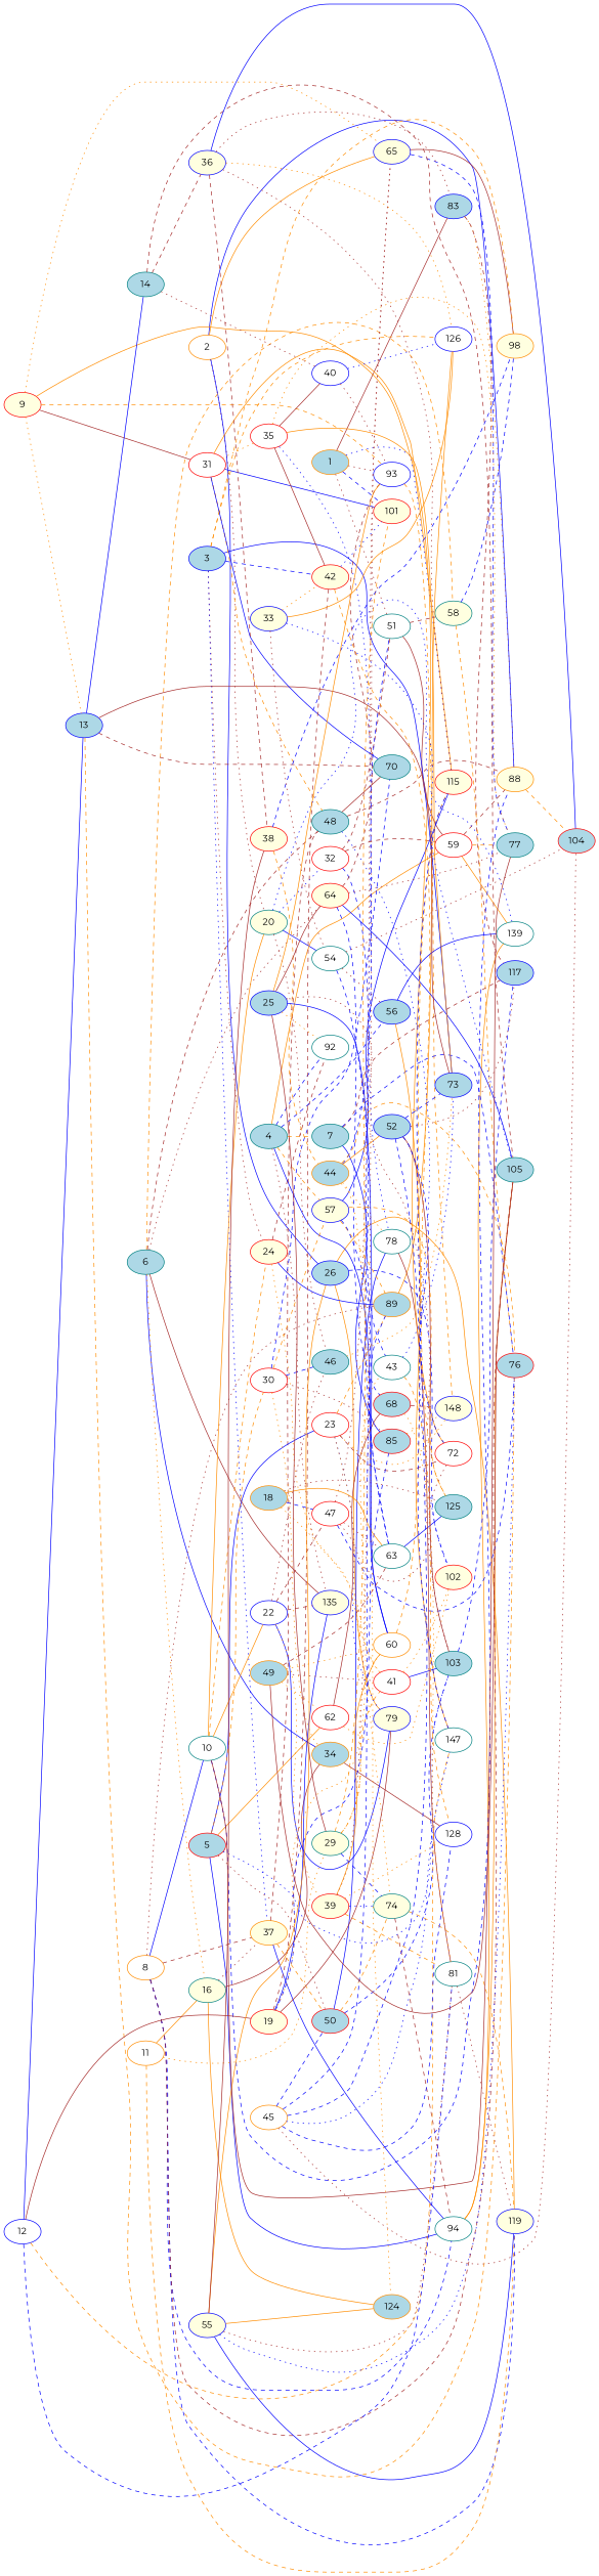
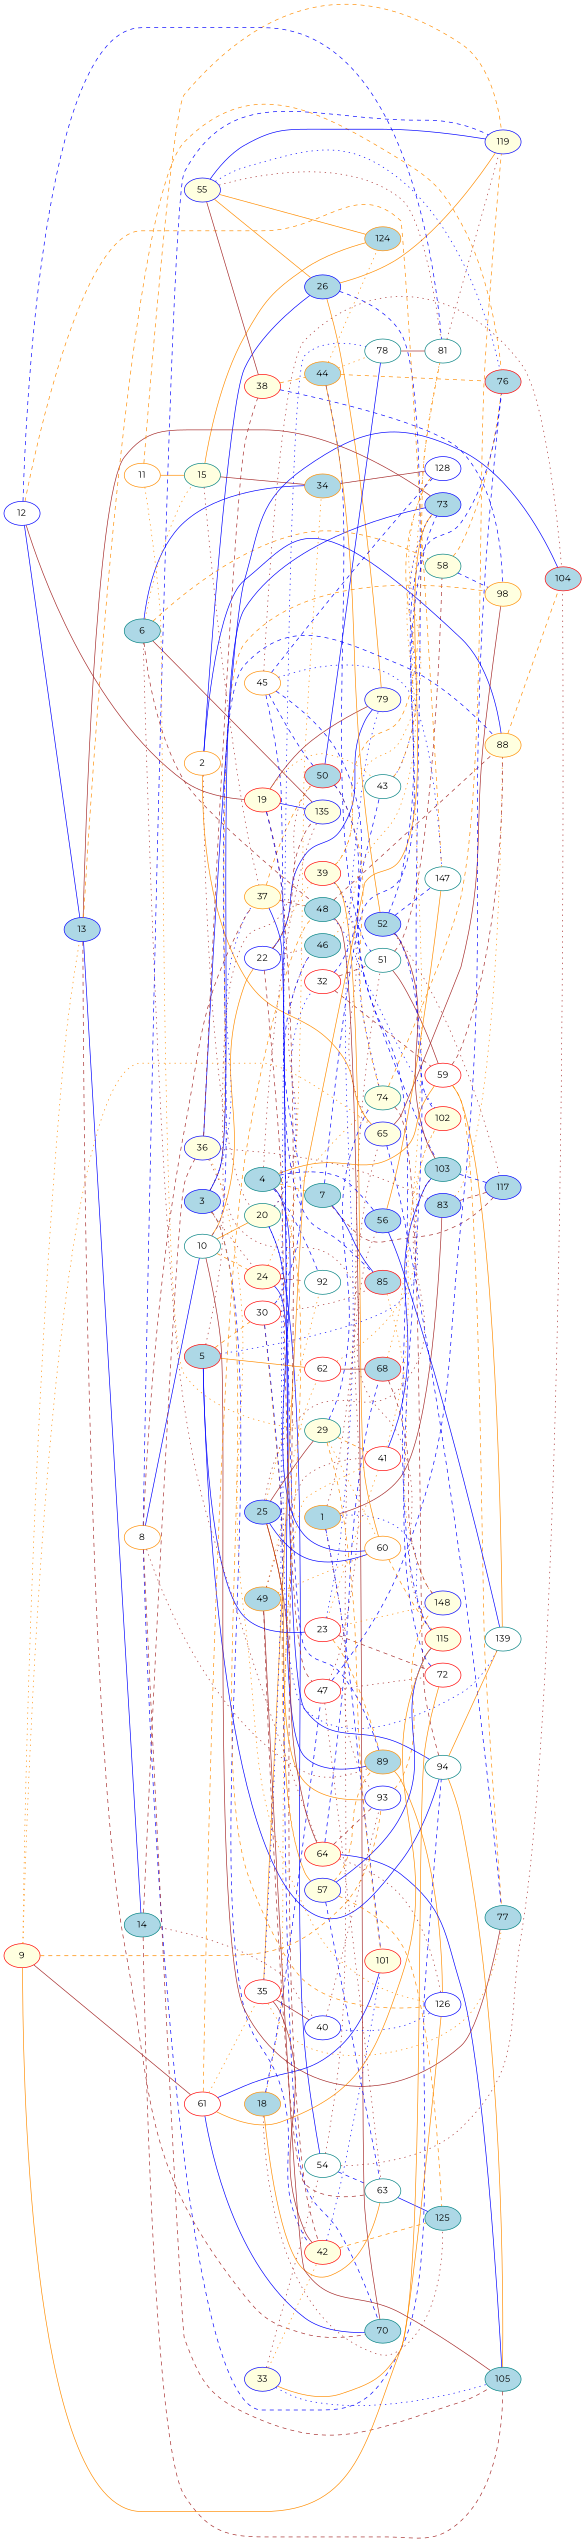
  graph {
    fontname=Montserrat
    rankdir=LR
    node [color=teal fillcolor=lightblue fontname=Montserrat style=filled]
    edge [color=darkorange fontname=Montserrat style=dashed]
    1 [color=darkorange super="+107"]
    51 [fillcolor=white super="+109"]
    83 [color=blue]
    93 [color=blue fillcolor=white super="+112"]
    101 [color=red fillcolor=lightyellow]
    115 [color=red fillcolor=lightyellow super="+120"]
    59 [color=red fillcolor=white super="+121"]
    58 [fillcolor=lightyellow]
    88 [color=darkorange fillcolor=lightyellow super="+141"]
    117 [color=blue]
    148 [color=blue fillcolor=lightyellow]
    20 [fillcolor=lightyellow super="+28"]
    32 [color=red fillcolor=white]
    46
    54 [fillcolor=white super="+61"]
    139 [fillcolor=white]
    2 [color=darkorange fillcolor=white]
    26 [color=blue super="+118"]
    65 [color=blue fillcolor=lightyellow super="+137"]
    119 [color=blue fillcolor=lightyellow super="+143"]
    79 [color=blue fillcolor=lightyellow]
    102 [color=red fillcolor=lightyellow]
    98 [color=darkorange fillcolor=lightyellow]
    77
    104 [color=red]
    3 [color=blue super="+138"]
    24 [color=red fillcolor=lightyellow super="+108"]
    37 [color=darkorange fillcolor=lightyellow super="+114"]
    42 [color=red fillcolor=lightyellow super="+75"]
    73 [color=blue super="+122"]
    126 [color=blue fillcolor=white super="+132"]
    92 [fillcolor=white]
    89 [color=darkorange super="+145"]
    74 [fillcolor=lightyellow super="+95"]
    50 [color=red super="+127"]
    94 [fillcolor=white super="+133"]
    48 [super="+87"]
    125
    4 [super="+71"]
    7
    56 [color=blue]
    57 [color=blue fillcolor=lightyellow super="+84"]
    60 [color=darkorange fillcolor=white super="+86"]
    135 [color=blue fillcolor=lightyellow]
    76 [color=red super="+130"]
    85 [color=red]
    147 [fillcolor=white]
    63 [fillcolor=white super="+144"]
    5 [color=red super="+110"]
    23 [color=red fillcolor=white super="+113"]
    30 [color=red fillcolor=white super="+80"]
    62 [color=red fillcolor=white]
    103 [super="+131"]
    72 [color=red fillcolor=white]
    41 [color=red fillcolor=white super="+111"]
    34 [color=darkorange]
    70
    78 [fillcolor=white]
    68 [color=red]
    105 [super="+106"]
    6 [super="+21"]
-   16 [fillcolor=lightyellow super="+27"]
+   16 [fillcolor=lightyellow super="+27" label=15]
    64 [color=red fillcolor=lightyellow super="+100"]
    124 [color=darkorange]
    128 [color=blue fillcolor=white]
    8 [color=darkorange fillcolor=white super="+91"]
    10 [fillcolor=white super="+123"]
    22 [color=blue fillcolor=white super="+146"]
    9 [color=red fillcolor=lightyellow super="+82"]
    13 [color=blue super="+134"]
-   31 [color=red fillcolor=white super="+140"]
+   31 [color=red fillcolor=white super="+140" label=61]
    14 [super="+142"]
    35 [color=red fillcolor=white super="+97"]
    47 [color=red fillcolor=white super="+55"]
    39 [color=red fillcolor=lightyellow super="+116"]
    11 [color=darkorange fillcolor=white]
    29 [fillcolor=lightyellow super="+90"]
    12 [color=blue fillcolor=white]
    19 [color=red fillcolor=lightyellow super="+66"]
    81 [fillcolor=white super="+129"]
    43 [fillcolor=white]
    36 [color=blue fillcolor=lightyellow super="+69"]
    40 [color=blue fillcolor=white super="+53"]
    38 [color=red fillcolor=lightyellow]
    n85 [color=blue fillcolor=lightyellow label=55 super="+17"]
    44 [color=darkorange super="+67"]
    18 [color=darkorange]
    25 [color=blue super="+96"]
    33 [color=blue fillcolor=lightyellow]
    52 [color=blue super="+136"]
    45 [color=darkorange fillcolor=white super="+99"]
    49 [color=darkorange]
    1 -- 51 [color=brown style=dotted weight=2]
    1 -- 83 [color=brown style=solid]
    1 -- 93 [color=brown style=dotted]
    1 -- 101 [color=blue]
    1 -- 115 [color=blue style=dotted]
    51 -- 59 [color=brown style=solid]
    51 -- 58 [color=brown]
    83 -- 88 [style=dotted]
    83 -- 117 [color=brown]
    93 -- 148
    59 -- 88 [color=brown]
    59 -- 139 [style=solid]
    59 -- 77
    58 -- 98 [color=blue]
    58 -- 76
    88 -- 104
    20 -- 32 [color=blue style=dotted]
    20 -- 46 [color=brown style=dotted]
    20 -- 54 [color=blue style=solid]
    20 -- 139 [color=blue style=dotted]
    32 -- 51 [color=brown]
    32 -- 59 [color=brown]
    32 -- 43 [color=blue]
    46 -- 73 [style=dotted]
    54 -- 104 [color=brown style=dotted]
    54 -- 56 [color=brown style=dotted]
    54 -- 63 [color=blue]
    2 -- 88 [color=blue style=solid]
    2 -- 20 [color=brown style=dotted]
    2 -- 26 [color=blue style=solid]
    2 -- 65 [style=solid]
    26 -- 119 [style=solid]
    26 -- 79 [style=solid]
    26 -- 102 [color=blue]
    65 -- 98 [color=brown style=solid]
    65 -- 77 [color=blue]
    3 -- 98
    3 -- 24 [color=brown style=dotted]
    3 -- 37 [color=blue style=dotted]
    3 -- 42 [color=blue]
    3 -- 73 [color=blue style=solid]
    3 -- 126
    24 -- 92 [color=brown weight=2]
    24 -- 89 [color=blue style=solid]
    24 -- 74 [style=dotted]
    37 -- 50
    37 -- 94 [color=blue style=solid]
    37 -- 48 [color=brown]
    42 -- 101 [color=blue style=dotted]
    42 -- 125
    89 -- 126 [style=solid]
    74 -- 119
    74 -- 94 [color=brown]
    50 -- 74
    50 -- 103 [color=blue]
    50 -- 78 [color=blue style=solid]
    94 -- 139 [style=solid]
    94 -- 105 [style=solid]
    48 -- 88 [color=brown]
    48 -- 102 [color=blue style=dotted]
    48 -- 70 [color=brown style=solid]
    4 -- 59 [style=solid]
    4 -- 92 [color=blue]
    4 -- 7
    4 -- 56 [color=blue]
    4 -- 57
    4 -- 60 [color=blue style=solid]
    4 -- 135 [color=brown style=dotted]
    7 -- 117 [color=brown]
    7 -- 76 [color=blue]
    7 -- 85 [color=blue style=solid]
    56 -- 139 [color=blue style=solid]
    56 -- 147 [style=solid]
    57 -- 115 [color=blue style=solid]
    57 -- 89
    57 -- 125
    57 -- 63 [color=blue]
    60 -- 115
    85 -- 148 [style=dotted]
    63 -- 125 [color=blue style=solid]
    5 -- 50 [color=brown style=dotted]
    5 -- 94 [color=blue style=solid]
    5 -- 23 [color=blue style=solid]
    5 -- 30
    5 -- 62 [style=solid]
    5 -- 103 [color=blue style=dotted]
    23 -- 148 [style=dotted]
    23 -- 79 [color=blue style=dotted]
    23 -- 89
    23 -- 72 [color=brown]
    23 -- 41 [style=dotted]
    30 -- 46 [color=blue]
    30 -- 57
    30 -- 85 [color=brown style=dotted]
    30 -- 34 [style=dotted]
    30 -- 70 [color=blue]
    62 -- 102 [style=dotted]
    62 -- 68 [color=brown style=solid]
    103 -- 117 [color=blue]
    41 -- 102 [style=dotted]
    41 -- 103 [color=blue style=solid]
    34 -- 128 [color=brown style=solid]
    78 -- 81 [color=brown style=solid]
    68 -- 148 [color=brown]
    68 -- 81 [style=dotted]
    6 -- 58
    6 -- 48 [color=brown]
    6 -- 135 [color=brown style=solid]
    6 -- 34 [color=blue style=solid]
    6 -- 16 [style=dotted]
    6 -- 64 [color=brown style=dotted]
    16 -- 37 [color=brown style=dotted]
    16 -- 34 [color=brown style=solid]
    16 -- 124 [style=solid weight=2]
    64 -- 93 [color=brown]
-   64 -- 77 [color=brown style=dotted]
+   64 -- 126 [color=brown style=dotted]
    64 -- 68 [color=blue]
    64 -- 105 [color=blue style=solid]
    8 -- 119 [color=blue]
    8 -- 37 [color=brown]
    8 -- 89 [color=brown style=dotted]
    8 -- 94 [color=blue]
    8 -- 105 [color=brown]
    8 -- 10 [color=blue style=solid]
    10 -- 88 [color=blue]
    10 -- 20 [style=solid]
    10 -- 77 [color=brown style=solid]
    10 -- 24
    10 -- 22 [style=solid]
    22 -- 46 [color=brown style=dotted]
    22 -- 79 [color=blue style=solid]
    22 -- 135 [color=brown]
    22 -- 47 [color=brown]
    22 -- 39 [style=dotted]
    9 -- 93
    9 -- 65 [style=dotted]
    9 -- 72 [style=solid]
    9 -- 13 [style=dotted]
    9 -- 31 [color=brown style=solid]
    13 -- 73 [color=brown style=solid]
    13 -- 76
    13 -- 70 [color=brown]
    13 -- 14 [color=blue style=solid]
    31 -- 101 [color=blue style=solid]
    31 -- 115 [style=solid]
    31 -- 48
    31 -- 70 [color=blue style=solid]
    31 -- 35 [style=dotted]
    14 -- 105 [color=brown]
    14 -- 36 [color=brown]
    14 -- 40 [color=brown style=dotted weight=3]
    35 -- 77 [style=dotted]
    35 -- 42 [color=brown style=solid]
    35 -- 73 [style=solid]
    35 -- 78 [color=blue style=dotted]
    35 -- 40 [color=brown style=solid]
    47 -- 65 [color=brown style=dotted]
    47 -- 76 [color=blue]
    47 -- 63 [color=brown style=dotted]
    47 -- 72 [color=brown style=dotted]
    39 -- 65 [color=brown style=dotted]
    39 -- 74 [color=blue style=dotted]
    39 -- 60 [style=solid]
    39 -- 128 [style=dotted]
    39 -- 81
    11 -- 119
    11 -- 16 [style=solid]
    11 -- 29 [style=dotted]
    29 -- 101
    29 -- 74 [color=blue]
    29 -- 60 [style=dotted]
    29 -- 41
    12 -- 147
    12 -- 13 [color=blue style=solid]
    12 -- 19 [color=brown style=solid]
    12 -- 81 [color=blue]
    19 -- 79 [color=brown style=solid]
    19 -- 42 [color=brown]
    19 -- 135 [color=blue style=solid]
    19 -- 85 [color=blue]
    19 -- 43 [style=dotted]
    81 -- 119 [color=brown style=dotted]
    43 -- 73 [color=blue style=dotted]
    43 -- 128
    36 -- 83 [color=brown style=dotted]
    36 -- 115 [color=brown style=dotted]
    36 -- 104 [color=blue style=solid]
    36 -- 126 [style=dotted]
    36 -- 38 [color=brown]
    40 -- 93 [color=brown style=dotted]
    40 -- 126 [color=blue style=dotted]
    38 -- 98 [color=blue]
    38 -- 44
    n85 -- 26 [style=solid]
    n85 -- 119 [color=blue style=solid]
    n85 -- 76 [color=blue style=dotted]
    n85 -- 124 [style=solid]
    n85 -- 81 [color=brown style=dotted]
    n85 -- 38 [color=brown style=solid]
    44 -- 51 [color=blue]
    44 -- 76
    44 -- 78 [style=dotted]
    44 -- 124 [style=dotted]
    44 -- 52 [style=solid]
    18 -- 125 [color=brown style=dotted]
    18 -- 63 [style=solid]
    18 -- 41 [style=dotted]
    18 -- 47 [color=blue]
    25 -- 93 [style=solid]
    25 -- 92 [style=dotted]
    25 -- 60 [color=blue style=solid]
    25 -- 103 [color=brown style=dotted]
    25 -- 64 [color=brown style=solid]
    25 -- 29 [color=brown style=solid]
    33 -- 54 [color=brown style=dotted]
    33 -- 42 [style=dotted]
    33 -- 126 [style=solid]
    33 -- 105 [color=blue style=dotted]
    52 -- 117 [color=brown style=dotted]
    52 -- 73 [color=blue]
    52 -- 147 [color=blue]
    52 -- 103 [color=brown style=solid]
    52 -- 72 [color=blue]
    45 -- 115 [color=blue]
    45 -- 104 [color=brown style=dotted]
    45 -- 89 [color=blue]
    45 -- 50 [color=blue]
    45 -- 147 [color=blue style=dotted]
    45 -- 128 [color=blue]
    49 -- 60 [style=dotted]
    49 -- 63 [color=brown]
    49 -- 62 [style=dotted]
    49 -- 41 [color=brown style=dotted]
    49 -- 105 [color=brown style=solid]
  }
